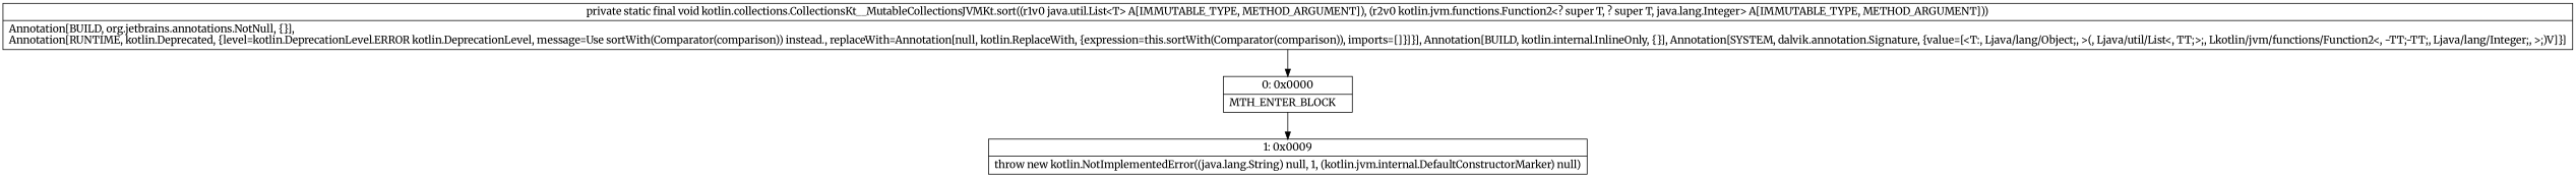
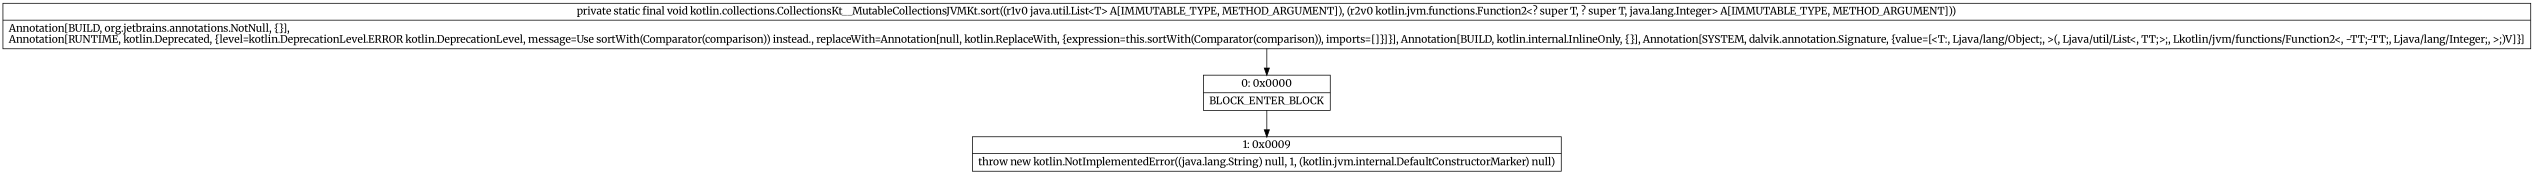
  digraph {
    fontname=Merriweather
    node [shape=record fontname=Merriweather]
    edge [fontname=Merriweather]
-   n1 [label="{0\:\ 0x0000|MTH_ENTER_BLOCK\l}"]
+   n1 [label="{0\:\ 0x0000|BLOCK_ENTER_BLOCK\l}"]
    n2 [label="{1\:\ 0x0009|throw new kotlin.NotImplementedError((java.lang.String) null, 1, (kotlin.jvm.internal.DefaultConstructorMarker) null)\l}"]
    n3 [label="{private static final void kotlin.collections.CollectionsKt__MutableCollectionsJVMKt.sort((r1v0 java.util.List\<T\> A[IMMUTABLE_TYPE, METHOD_ARGUMENT]), (r2v0 kotlin.jvm.functions.Function2\<? super T, ? super T, java.lang.Integer\> A[IMMUTABLE_TYPE, METHOD_ARGUMENT]))  | Annotation[BUILD, org.jetbrains.annotations.NotNull, \{\}], \lAnnotation[RUNTIME, kotlin.Deprecated, \{level=kotlin.DeprecationLevel.ERROR kotlin.DeprecationLevel, message=Use sortWith(Comparator(comparison)) instead., replaceWith=Annotation[null, kotlin.ReplaceWith, \{expression=this.sortWith(Comparator(comparison)), imports=[]\}]\}], Annotation[BUILD, kotlin.internal.InlineOnly, \{\}], Annotation[SYSTEM, dalvik.annotation.Signature, \{value=[\<T:, Ljava\/lang\/Object;, \>(, Ljava\/util\/List\<, TT;\>;, Lkotlin\/jvm\/functions\/Function2\<, \-TT;\-TT;, Ljava\/lang\/Integer;, \>;)V]\}]\l}"]
    n1 -> n2
    n3 -> n1
  }
